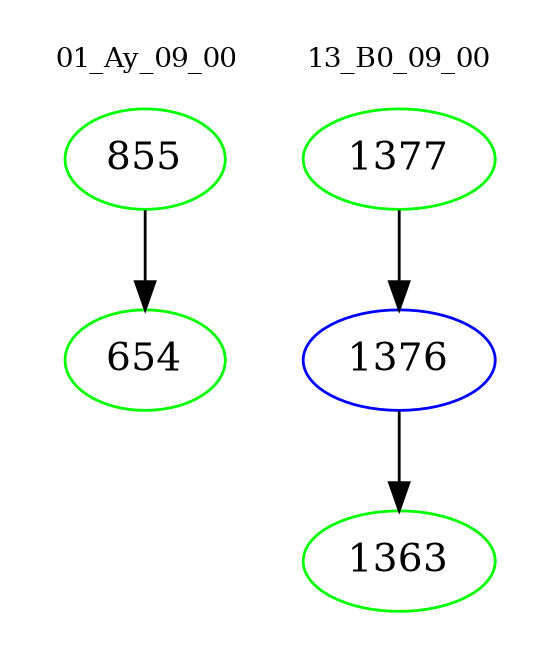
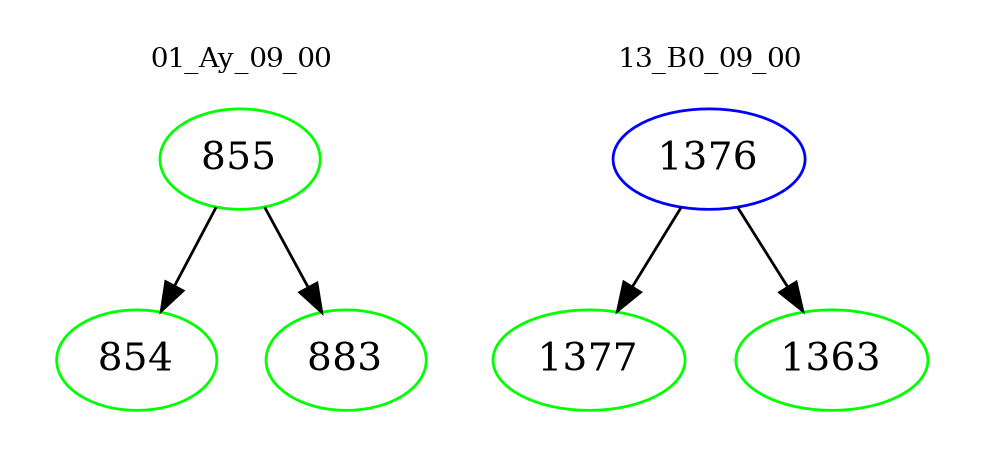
  digraph {
    node [color=green]
    edge [color=black]
-   n1 [label=654]
+   n1 [label=854]
    n2 [label=855]
+   n3 [label=883]
    n4 [label=1377]
    n5 [color=blue label=1376]
    n6 [label=1363]
    subgraph cluster_1 {
      color=white
      fontsize=10
      label="01_Ay_09_00"
      n1
      n2
+     n3
    }
    subgraph cluster_2 {
      color=white
      fontsize=10
      label="13_B0_09_00"
      n4
      n5
      n6
    }
    n2 -> n1
-   n4 -> n5
+   n2 -> n3
+   n5 -> n4
    n5 -> n6
  }
